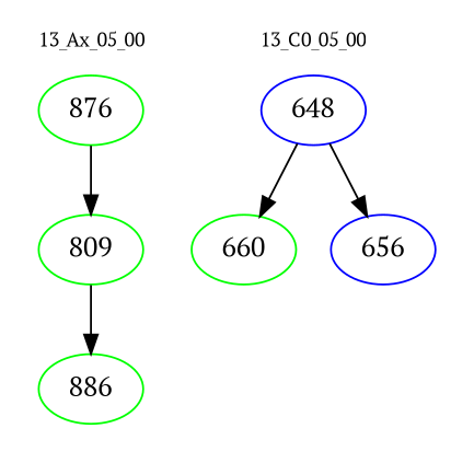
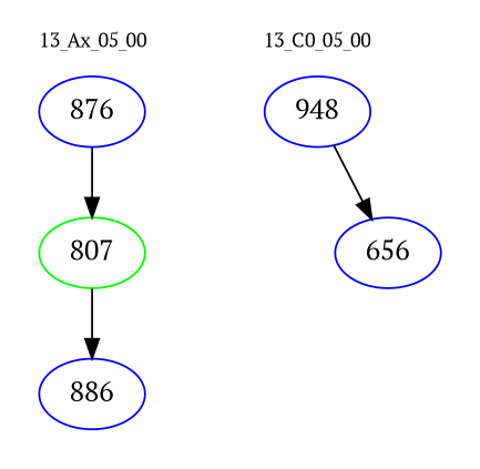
  digraph {
    fontname="PT Serif"
    node [color=blue fontname="PT Serif"]
    edge [color=black fontname="PT Serif"]
-   n1 [color=green label=876]
-   n2 [color=green label=809]
-   n3 [color=green label=886]
-   n4 [label=648]
-   n5 [color=green label=660]
+   n1 [label=876]
+   n2 [color=green label=807]
+   n3 [label=886]
+   n4 [label=948]
    n6 [label=656]
    subgraph cluster_1 {
      color=white
      fontsize=10
      label="13_Ax_05_00"
      n1
      n2
      n3
    }
    subgraph cluster_2 {
      color=white
      fontsize=10
      label="13_C0_05_00"
      n4
-     n5
      n6
    }
    n1 -> n2
    n2 -> n3
-   n4 -> n5
    n4 -> n6
  }
